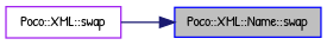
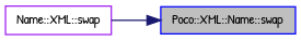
  digraph {
    rankdir=RL
    fontname="Patrick Hand"
    node [fontname="Patrick Hand" fontsize=10 shape=record style=filled]
    n1 [color=blue fillcolor=grey75 fontcolor=black height=0.2 label="Poco::XML::Name::swap" width=0.4]
-   n2 [color=purple fillcolor=white height=0.2 label="Poco::XML::swap" width=0.4]
+   n2 [color=purple fillcolor=white height=0.2 label="Name::XML::swap" width=0.4]
    n1 -> n2 [color=midnightblue dir=back fontname="Patrick Hand" fontsize=10 labelfontname=Helvetica labelfontsize=10 style=solid]
  }
